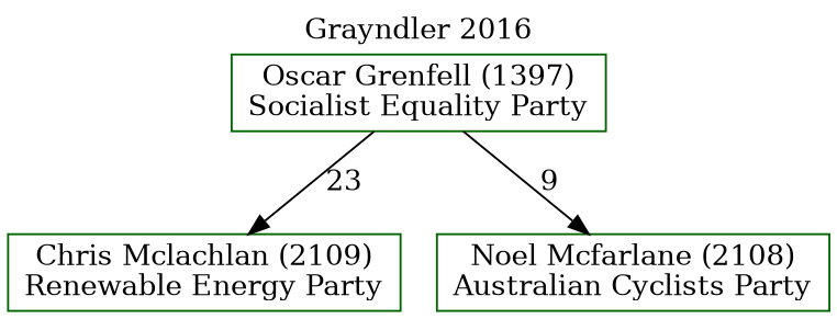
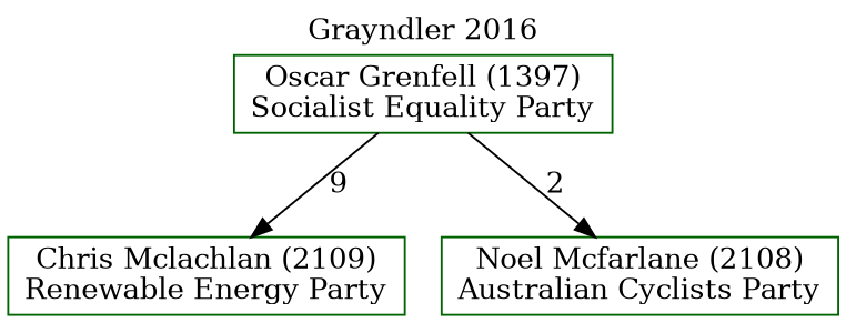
  digraph {
    label="Grayndler 2016"
    labelloc=t
    mclimit=10
    node [color=darkgreen shape=box]
    n1 [label="Chris Mclachlan (2109)\nRenewable Energy Party"]
    n2 [label="Noel Mcfarlane (2108)\nAustralian Cyclists Party"]
    n3 [label="Oscar Grenfell (1397)\nSocialist Equality Party"]
-   n3 -> n1 [label=23]
-   n3 -> n2 [label=9]
+   n3 -> n1 [label=9]
+   n3 -> n2 [label=2]
  }
